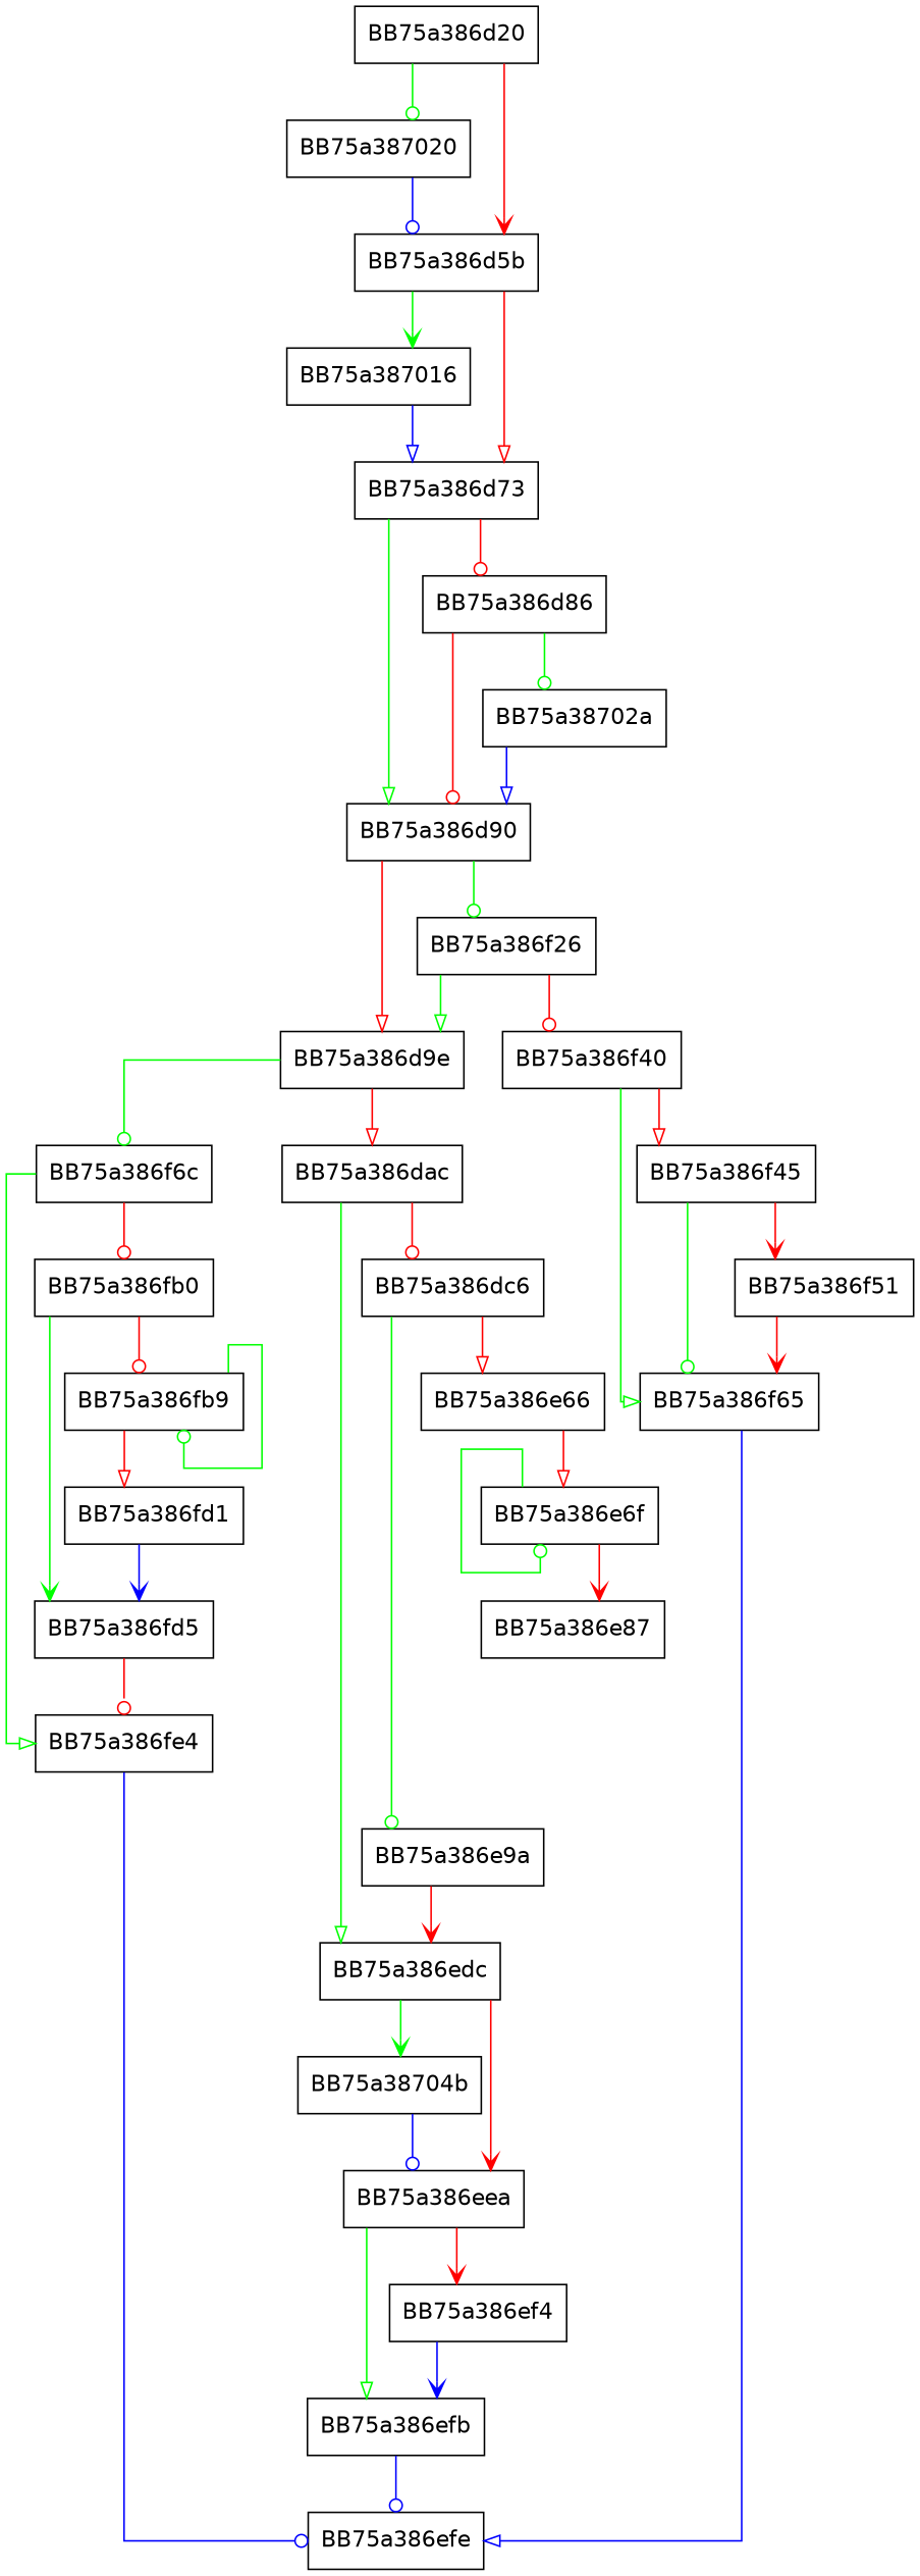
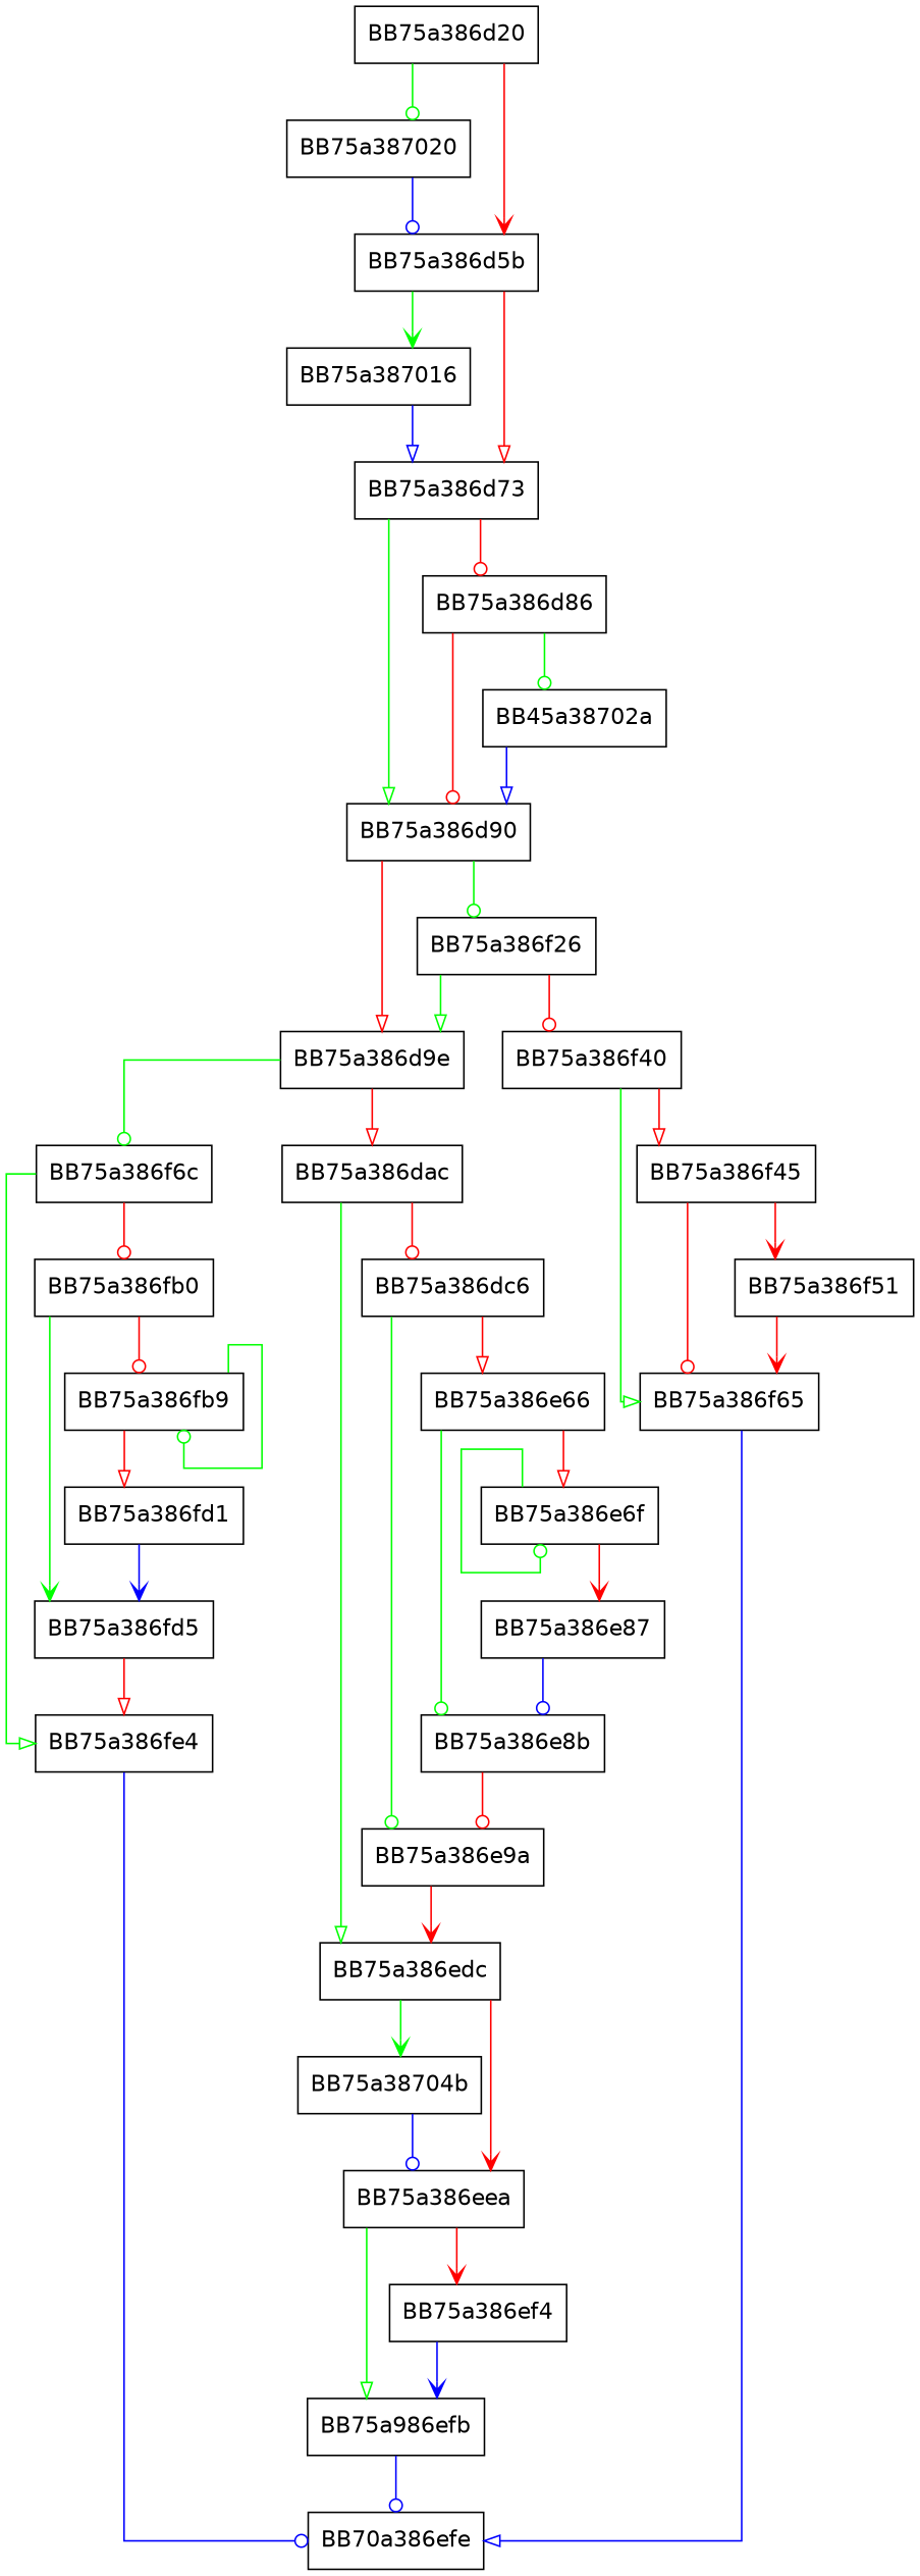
  digraph {
    fontname="DejaVu Sans"
    splines=ortho
    node [fontname="DejaVu Sans" shape=box]
    edge [arrowhead=odot color=red fontname="DejaVu Sans"]
    BB75a386d20
    BB75a387020
    BB75a386d5b
    BB75a387016
    BB75a386d73
    BB75a386d90
    BB75a386d86
    BB75a386f26
    BB75a386d9e
-   BB75a38702a
+   BB75a38702a [label=BB45a38702a]
    BB75a386f40
    BB75a386f6c
    BB75a386dac
    BB75a386f65
    BB75a386f45
    BB75a386fe4
    BB75a386fb0
    BB75a386edc
    BB75a386dc6
-   BB75a386efe
+   BB75a386efe [label=BB70a386efe]
    BB75a386fd5
    BB75a386fb9
    BB75a38704b
    BB75a386eea
    BB75a386e9a
    BB75a386e66
-   BB75a386efb
+   BB75a386efb [label=BB75a986efb]
    BB75a386ef4
+   BB75a386e8b
    BB75a386e6f
    BB75a386e87
    BB75a386f51
    BB75a386fd1
    BB75a386d20 -> BB75a387020 [color=green]
    BB75a386d20 -> BB75a386d5b [arrowhead=vee]
    BB75a387020 -> BB75a386d5b [color=blue]
    BB75a386d5b -> BB75a387016 [arrowhead=vee color=green]
    BB75a386d5b -> BB75a386d73 [arrowhead=onormal]
    BB75a387016 -> BB75a386d73 [arrowhead=onormal color=blue]
    BB75a386d73 -> BB75a386d90 [arrowhead=onormal color=green]
    BB75a386d73 -> BB75a386d86
    BB75a386d90 -> BB75a386f26 [color=green]
    BB75a386d90 -> BB75a386d9e [arrowhead=onormal]
    BB75a386d86 -> BB75a386d90
    BB75a386d86 -> BB75a38702a [color=green]
    BB75a386f26 -> BB75a386d9e [arrowhead=onormal color=green]
    BB75a386f26 -> BB75a386f40
    BB75a386d9e -> BB75a386f6c [color=green]
    BB75a386d9e -> BB75a386dac [arrowhead=onormal]
    BB75a38702a -> BB75a386d90 [arrowhead=onormal color=blue]
    BB75a386f40 -> BB75a386f65 [arrowhead=onormal color=green]
    BB75a386f40 -> BB75a386f45 [arrowhead=onormal]
    BB75a386f6c -> BB75a386fe4 [arrowhead=onormal color=green]
    BB75a386f6c -> BB75a386fb0
    BB75a386dac -> BB75a386edc [arrowhead=onormal color=green]
    BB75a386dac -> BB75a386dc6
    BB75a386f65 -> BB75a386efe [arrowhead=onormal color=blue]
-   BB75a386f45 -> BB75a386f65 [color=green]
+   BB75a386f45 -> BB75a386f65
    BB75a386f45 -> BB75a386f51 [arrowhead=vee]
    BB75a386fe4 -> BB75a386efe [color=blue]
    BB75a386fb0 -> BB75a386fd5 [arrowhead=vee color=green]
    BB75a386fb0 -> BB75a386fb9
    BB75a386edc -> BB75a38704b [arrowhead=vee color=green]
    BB75a386edc -> BB75a386eea [arrowhead=vee]
    BB75a386dc6 -> BB75a386e9a [color=green]
    BB75a386dc6 -> BB75a386e66 [arrowhead=onormal]
-   BB75a386fd5 -> BB75a386fe4
+   BB75a386fd5 -> BB75a386fe4 [arrowhead=onormal]
    BB75a386fb9 -> BB75a386fb9 [color=green]
    BB75a386fb9 -> BB75a386fd1 [arrowhead=onormal]
    BB75a38704b -> BB75a386eea [color=blue]
    BB75a386eea -> BB75a386efb [arrowhead=onormal color=green]
    BB75a386eea -> BB75a386ef4 [arrowhead=vee]
    BB75a386e9a -> BB75a386edc [arrowhead=vee]
+   BB75a386e66 -> BB75a386e8b [color=green]
    BB75a386e66 -> BB75a386e6f [arrowhead=onormal]
    BB75a386efb -> BB75a386efe [color=blue]
    BB75a386ef4 -> BB75a386efb [arrowhead=vee color=blue]
+   BB75a386e8b -> BB75a386e9a
    BB75a386e6f -> BB75a386e6f [color=green]
    BB75a386e6f -> BB75a386e87 [arrowhead=vee]
+   BB75a386e87 -> BB75a386e8b [color=blue]
    BB75a386f51 -> BB75a386f65 [arrowhead=vee]
    BB75a386fd1 -> BB75a386fd5 [arrowhead=vee color=blue]
  }
